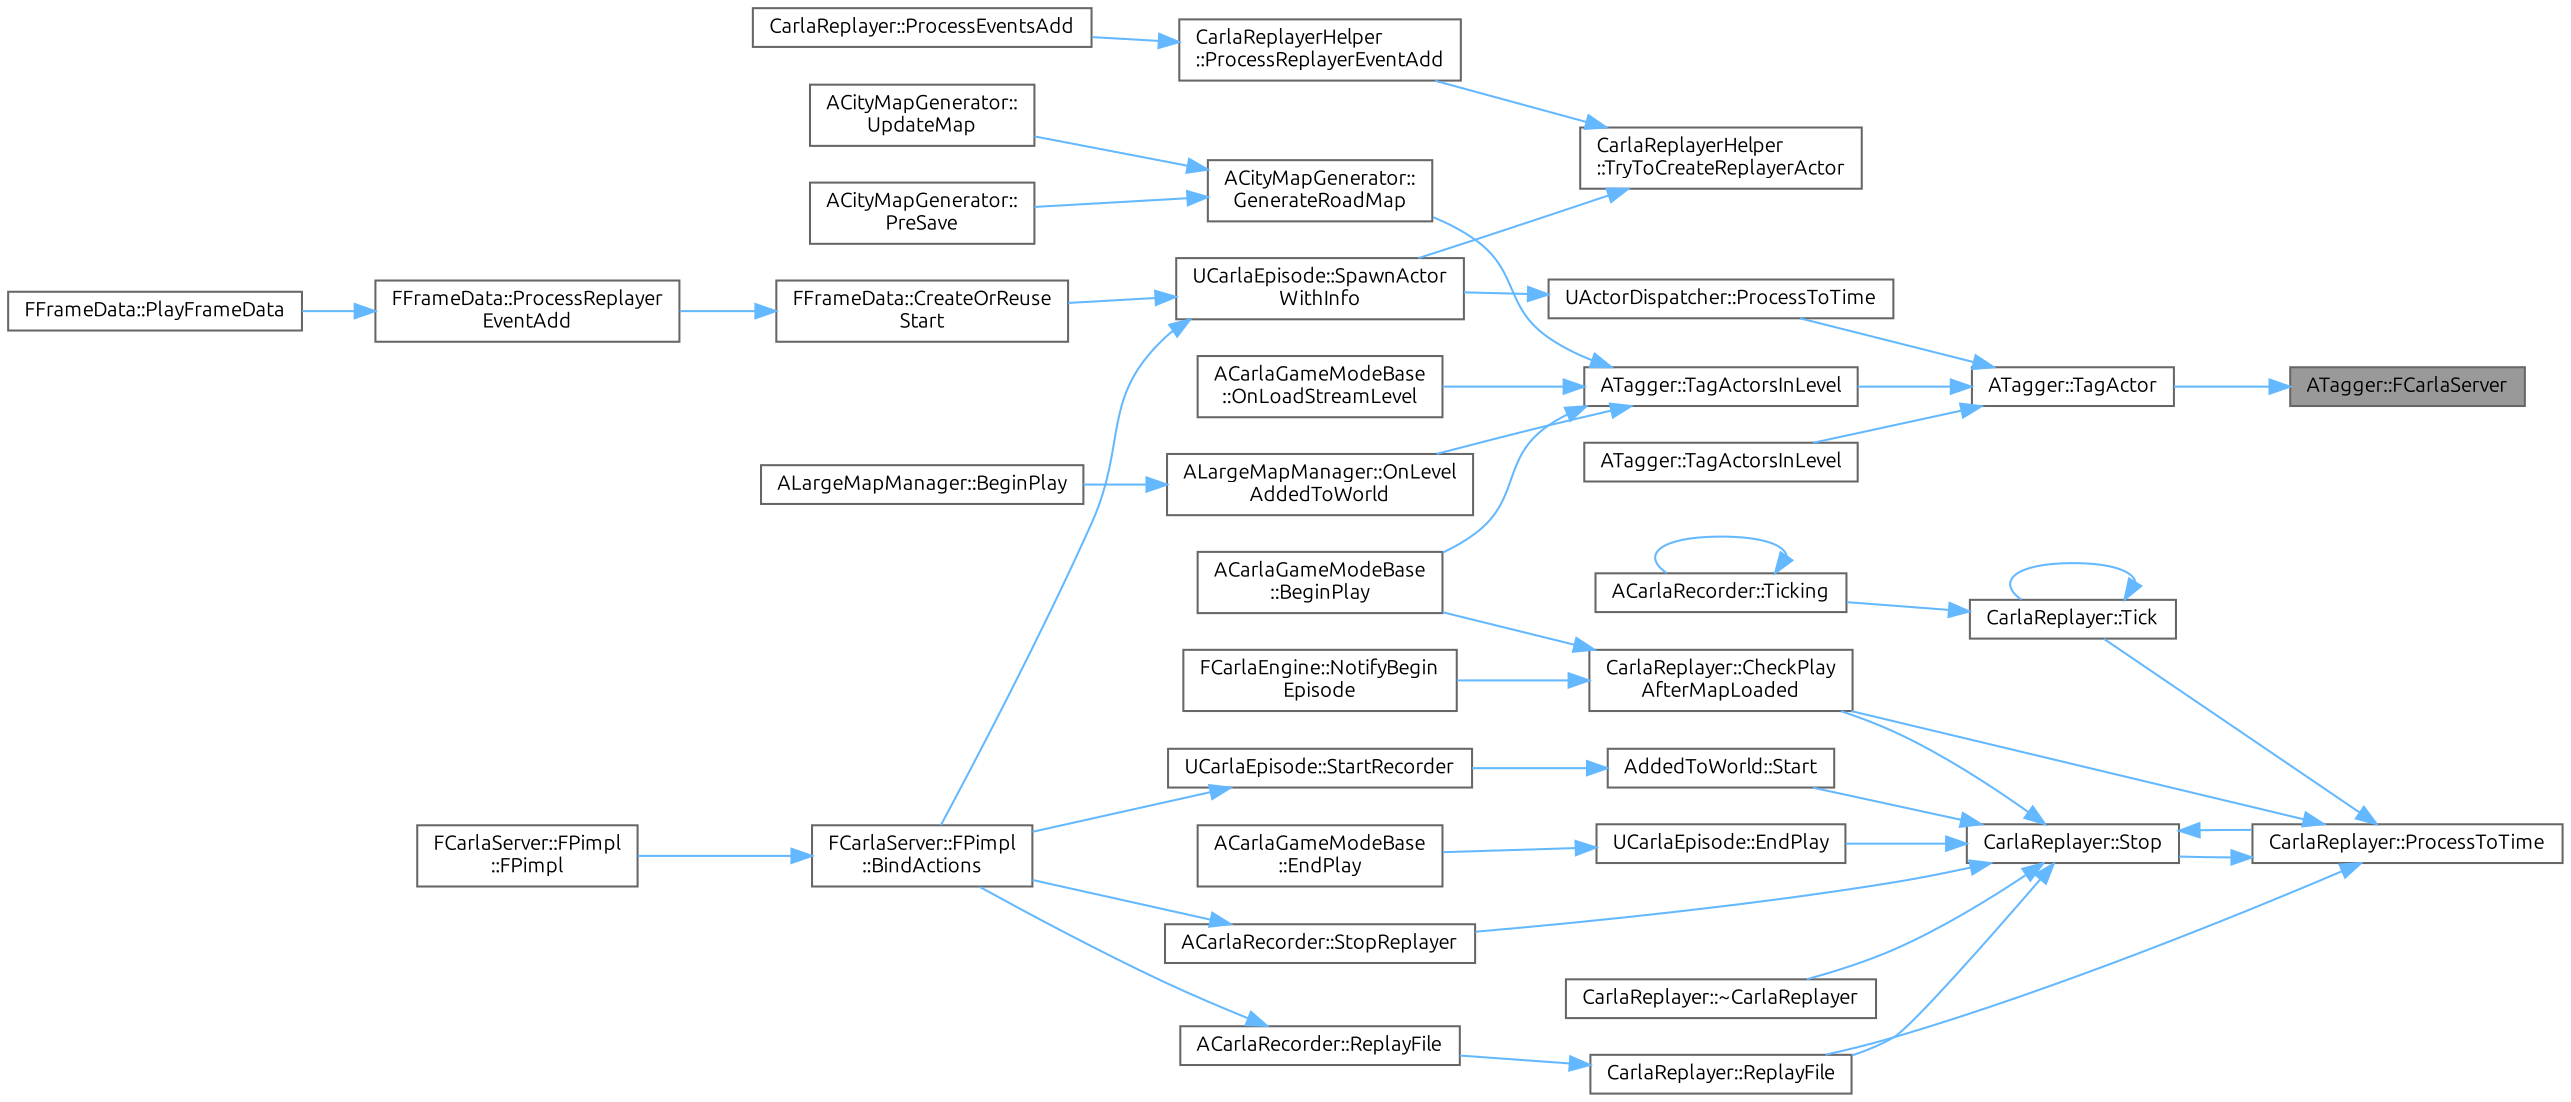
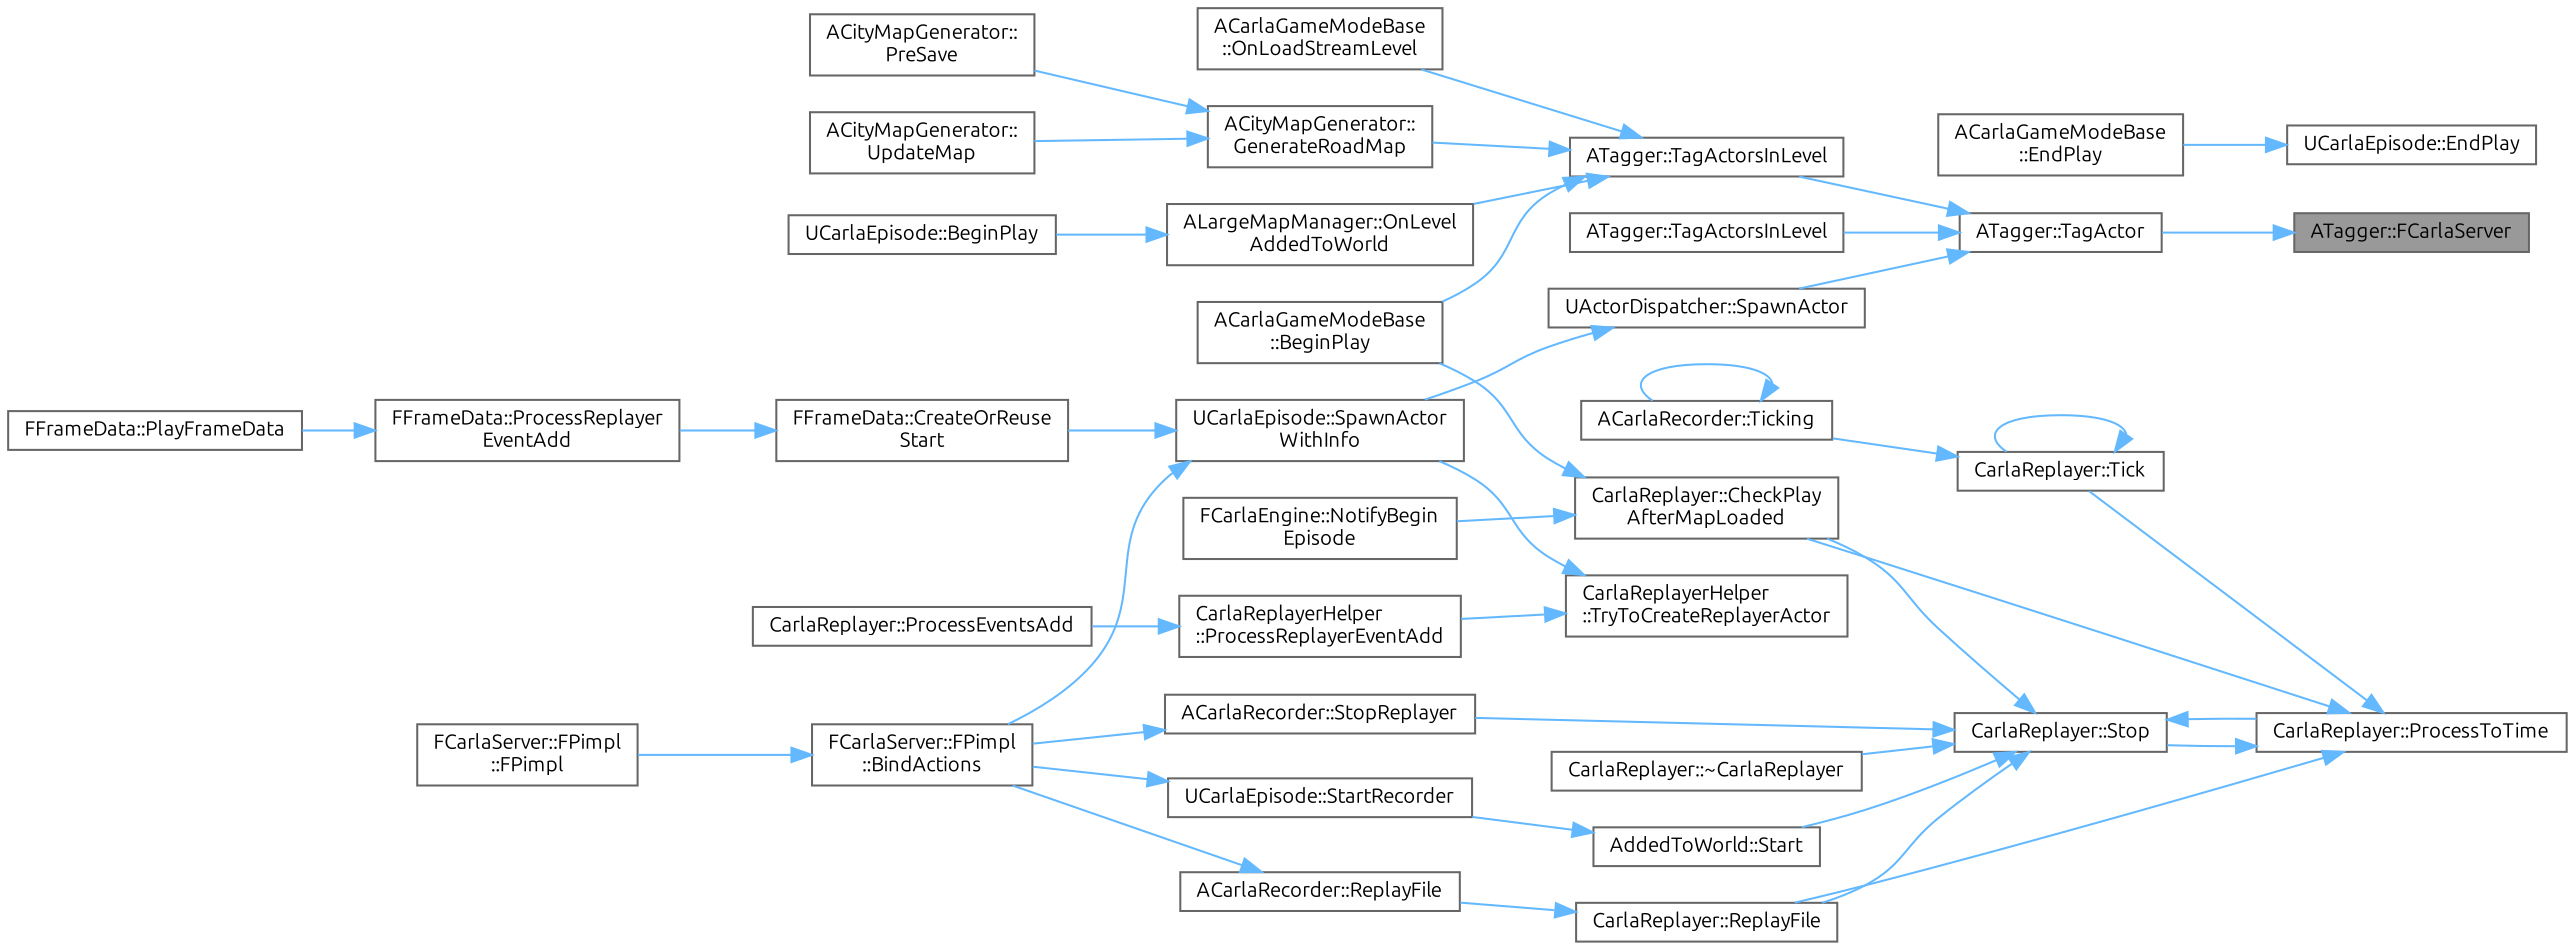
  digraph {
    fontname=Ubuntu
    rankdir=RL
    node [color=grey40 fillcolor=white fontname=Ubuntu fontsize=10 shape=box style=filled]
    edge [color=steelblue1 dir=back fontname=Ubuntu fontsize=10 labelfontname=Helvetica labelfontsize=10 style=solid]
    n1 [color=gray40 fillcolor=grey60 fontcolor=black height=0.2 label="ATagger::FCarlaServer" width=0.4]
    n2 [height=0.2 label="ATagger::TagActor" width=0.4]
-   n3 [height=0.2 label="UActorDispatcher::ProcessToTime" width=0.4]
+   n3 [height=0.2 label="UActorDispatcher::SpawnActor" width=0.4]
    n4 [height=0.2 label="ATagger::TagActorsInLevel" width=0.4]
    n5 [height=0.2 label="ATagger::TagActorsInLevel" width=0.4]
    n6 [height=0.2 label="UCarlaEpisode::SpawnActor\lWithInfo" width=0.4]
    n7 [height=0.2 label="ACarlaGameModeBase\l::BeginPlay" width=0.4]
    n8 [height=0.2 label="ACityMapGenerator::\lGenerateRoadMap" width=0.4]
    n9 [height=0.2 label="ALargeMapManager::OnLevel\lAddedToWorld" width=0.4]
    n10 [height=0.2 label="ACarlaGameModeBase\l::OnLoadStreamLevel" width=0.4]
    n11 [height=0.2 label="FCarlaServer::FPimpl\l::BindActions" width=0.4]
    n12 [height=0.2 label="FFrameData::CreateOrReuse\lStart" width=0.4]
    n13 [height=0.2 label="FCarlaServer::FPimpl\l::FPimpl" width=0.4]
    n14 [height=0.2 label="FFrameData::ProcessReplayer\lEventAdd" width=0.4]
    n15 [height=0.2 label="CarlaReplayerHelper\l::TryToCreateReplayerActor" width=0.4]
    n16 [height=0.2 label="CarlaReplayerHelper\l::ProcessReplayerEventAdd" width=0.4]
    n17 [height=0.2 label="FFrameData::PlayFrameData" width=0.4]
    n18 [height=0.2 label="CarlaReplayer::ProcessEventsAdd" width=0.4]
    n19 [height=0.2 label="CarlaReplayer::ProcessToTime" width=0.4]
    n20 [height=0.2 label="CarlaReplayer::CheckPlay\lAfterMapLoaded" width=0.4]
    n21 [height=0.2 label="CarlaReplayer::ReplayFile" width=0.4]
    n22 [height=0.2 label="CarlaReplayer::Stop" width=0.4]
    n23 [height=0.2 label="CarlaReplayer::Tick" width=0.4]
    n24 [height=0.2 label="FCarlaEngine::NotifyBegin\lEpisode" width=0.4]
    n25 [height=0.2 label="ACarlaRecorder::ReplayFile" width=0.4]
    n26 [height=0.2 label="UCarlaEpisode::EndPlay" width=0.4]
    n27 [height=0.2 label="AddedToWorld::Start" width=0.4]
    n28 [height=0.2 label="ACarlaRecorder::StopReplayer" width=0.4]
    n29 [height=0.2 label="CarlaReplayer::~CarlaReplayer" width=0.4]
    n30 [height=0.2 label="ACarlaRecorder::Ticking" width=0.4]
    n31 [height=0.2 label="ACarlaGameModeBase\l::EndPlay" width=0.4]
    n32 [height=0.2 label="UCarlaEpisode::StartRecorder" width=0.4]
    n33 [height=0.2 label="ACityMapGenerator::\lPreSave" width=0.4]
    n34 [height=0.2 label="ACityMapGenerator::\lUpdateMap" width=0.4]
-   n35 [height=0.2 label="ALargeMapManager::BeginPlay" width=0.4]
+   n35 [height=0.2 label="UCarlaEpisode::BeginPlay" width=0.4]
    n1 -> n2
    n2 -> n3
    n2 -> n4
    n2 -> n5
    n3 -> n6
    n5 -> n7
    n5 -> n8
    n5 -> n9
    n5 -> n10
    n6 -> n11
    n6 -> n12
    n8 -> n33
    n8 -> n34
    n9 -> n35
    n11 -> n13
    n12 -> n14
    n14 -> n17
    n15 -> n6
    n15 -> n16
    n16 -> n18
    n19 -> n20
    n19 -> n21
    n19 -> n22
    n19 -> n23
    n20 -> n7
    n20 -> n24
    n21 -> n25
    n22 -> n19
    n22 -> n20
    n22 -> n21
-   n22 -> n26
    n22 -> n27
    n22 -> n28
    n22 -> n29
    n23 -> n23
    n23 -> n30
    n25 -> n11
    n26 -> n31
    n27 -> n32
    n28 -> n11
    n30 -> n30
    n32 -> n11
  }
